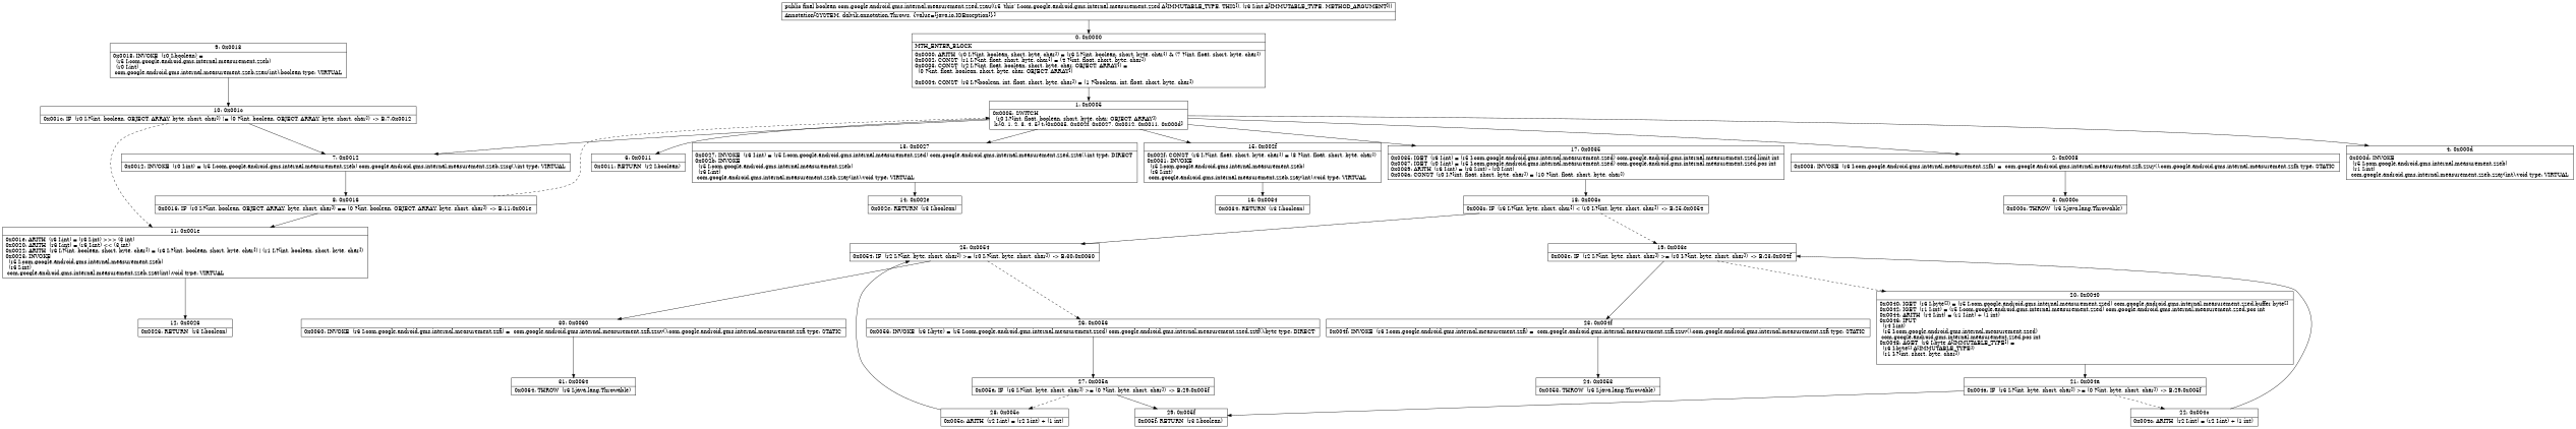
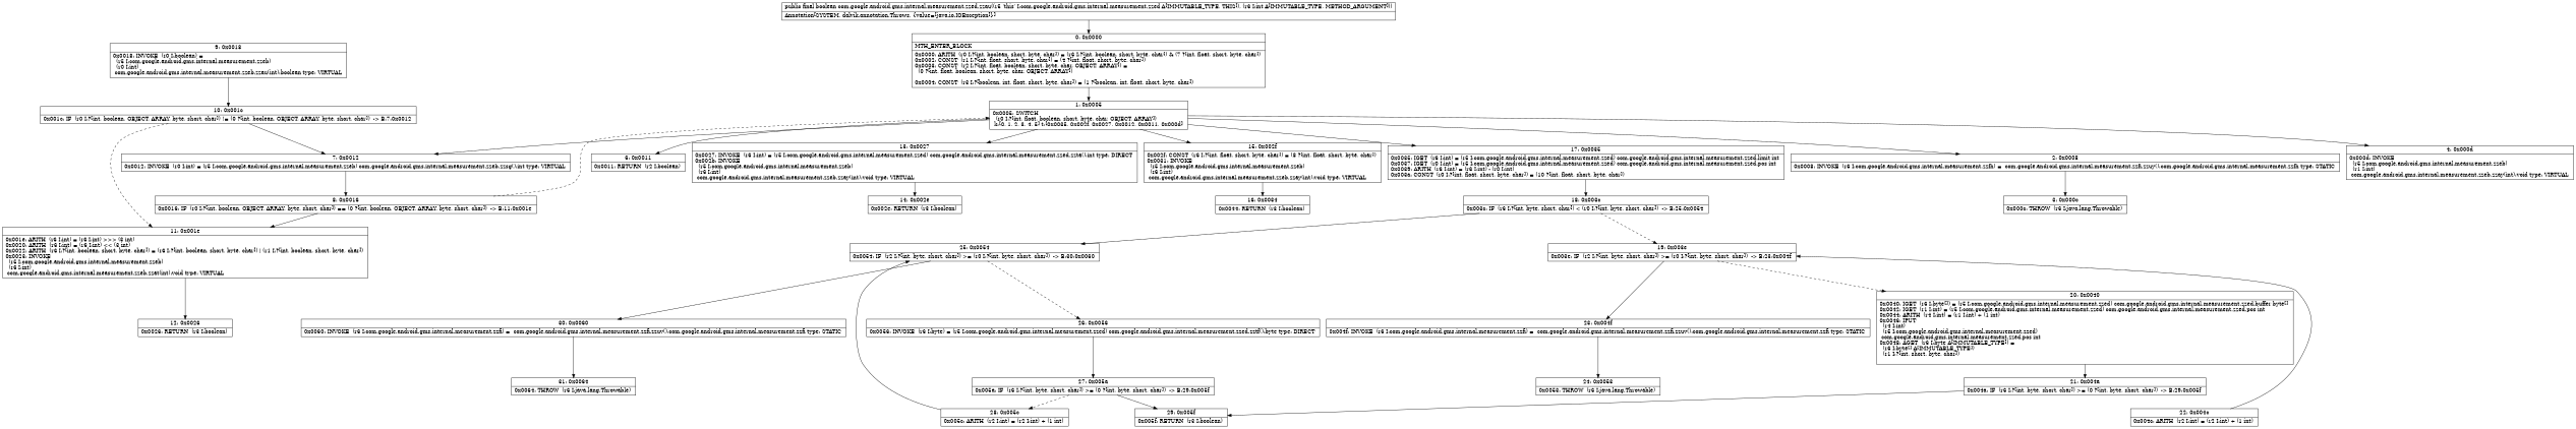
  digraph {
    node [shape=record]
    n1 [label="{0\:\ 0x0000|MTH_ENTER_BLOCK\l|0x0000: ARITH  (r0 I:?[int, boolean, short, byte, char]) = (r6 I:?[int, boolean, short, byte, char]) & (7 ?[int, float, short, byte, char]) \l0x0002: CONST  (r1 I:?[int, float, short, byte, char]) = (4 ?[int, float, short, byte, char]) \l0x0003: CONST  (r2 I:?[int, float, boolean, short, byte, char, OBJECT, ARRAY]) = \l  (0 ?[int, float, boolean, short, byte, char, OBJECT, ARRAY])\l \l0x0004: CONST  (r3 I:?[boolean, int, float, short, byte, char]) = (1 ?[boolean, int, float, short, byte, char]) \l}"]
    n2 [label="{1\:\ 0x0005|0x0005: SWITCH  \l  (r0 I:?[int, float, boolean, short, byte, char, OBJECT, ARRAY])\l k:[0, 1, 2, 3, 4, 5] t:[0x0035, 0x002f, 0x0027, 0x0012, 0x0011, 0x000d] \l}"]
    n3 [label="{2\:\ 0x0008|0x0008: INVOKE  (r6 I:com.google.android.gms.internal.measurement.zzfh) =  com.google.android.gms.internal.measurement.zzfi.zzuy():com.google.android.gms.internal.measurement.zzfh type: STATIC \l}"]
    n4 [label="{4\:\ 0x000d|0x000d: INVOKE  \l  (r5 I:com.google.android.gms.internal.measurement.zzeb)\l  (r1 I:int)\l com.google.android.gms.internal.measurement.zzeb.zzay(int):void type: VIRTUAL \l}"]
    n5 [label="{6\:\ 0x0011|0x0011: RETURN  (r2 I:boolean) \l}"]
    n6 [label="{7\:\ 0x0012|0x0012: INVOKE  (r0 I:int) = (r5 I:com.google.android.gms.internal.measurement.zzeb) com.google.android.gms.internal.measurement.zzeb.zzsg():int type: VIRTUAL \l}"]
    n7 [label="{13\:\ 0x0027|0x0027: INVOKE  (r6 I:int) = (r5 I:com.google.android.gms.internal.measurement.zzed) com.google.android.gms.internal.measurement.zzed.zzta():int type: DIRECT \l0x002b: INVOKE  \l  (r5 I:com.google.android.gms.internal.measurement.zzeb)\l  (r6 I:int)\l com.google.android.gms.internal.measurement.zzeb.zzay(int):void type: VIRTUAL \l}"]
    n8 [label="{15\:\ 0x002f|0x002f: CONST  (r6 I:?[int, float, short, byte, char]) = (8 ?[int, float, short, byte, char]) \l0x0031: INVOKE  \l  (r5 I:com.google.android.gms.internal.measurement.zzeb)\l  (r6 I:int)\l com.google.android.gms.internal.measurement.zzeb.zzay(int):void type: VIRTUAL \l}"]
    n9 [label="{17\:\ 0x0035|0x0035: IGET  (r6 I:int) = (r5 I:com.google.android.gms.internal.measurement.zzed) com.google.android.gms.internal.measurement.zzed.limit int \l0x0037: IGET  (r0 I:int) = (r5 I:com.google.android.gms.internal.measurement.zzed) com.google.android.gms.internal.measurement.zzed.pos int \l0x0039: ARITH  (r6 I:int) = (r6 I:int) \- (r0 I:int) \l0x003a: CONST  (r0 I:?[int, float, short, byte, char]) = (10 ?[int, float, short, byte, char]) \l}"]
    n10 [label="{3\:\ 0x000c|0x000c: THROW  (r6 I:java.lang.Throwable) \l}"]
    n11 [label="{8\:\ 0x0016|0x0016: IF  (r0 I:?[int, boolean, OBJECT, ARRAY, byte, short, char]) == (0 ?[int, boolean, OBJECT, ARRAY, byte, short, char])  \-\> B:11:0x001e \l}"]
    n12 [label="{14\:\ 0x002e|0x002e: RETURN  (r3 I:boolean) \l}"]
-   n13 [label="{16\:\ 0x0034|0x0034: RETURN  (r3 I:boolean) \l}"]
+   n13 [label="{16\:\ 0x0034|0x0044: RETURN  (r3 I:boolean) \l}"]
    n14 [label="{18\:\ 0x003c|0x003c: IF  (r6 I:?[int, byte, short, char]) \< (r0 I:?[int, byte, short, char])  \-\> B:25:0x0054 \l}"]
    n15 [label="{11\:\ 0x001e|0x001e: ARITH  (r6 I:int) = (r6 I:int) \>\>\> (3 int) \l0x0020: ARITH  (r6 I:int) = (r6 I:int) \<\< (3 int) \l0x0022: ARITH  (r6 I:?[int, boolean, short, byte, char]) = (r6 I:?[int, boolean, short, byte, char]) \| (r1 I:?[int, boolean, short, byte, char]) \l0x0023: INVOKE  \l  (r5 I:com.google.android.gms.internal.measurement.zzeb)\l  (r6 I:int)\l com.google.android.gms.internal.measurement.zzeb.zzat(int):void type: VIRTUAL \l}"]
    n16 [label="{9\:\ 0x0018|0x0018: INVOKE  (r0 I:boolean) = \l  (r5 I:com.google.android.gms.internal.measurement.zzeb)\l  (r0 I:int)\l com.google.android.gms.internal.measurement.zzeb.zzau(int):boolean type: VIRTUAL \l}"]
    n17 [label="{10\:\ 0x001c|0x001c: IF  (r0 I:?[int, boolean, OBJECT, ARRAY, byte, short, char]) != (0 ?[int, boolean, OBJECT, ARRAY, byte, short, char])  \-\> B:7:0x0012 \l}"]
    n18 [label="{12\:\ 0x0026|0x0026: RETURN  (r3 I:boolean) \l}"]
    n19 [label="{19\:\ 0x003e|0x003e: IF  (r2 I:?[int, byte, short, char]) \>= (r0 I:?[int, byte, short, char])  \-\> B:23:0x004f \l}"]
    n20 [label="{25\:\ 0x0054|0x0054: IF  (r2 I:?[int, byte, short, char]) \>= (r0 I:?[int, byte, short, char])  \-\> B:30:0x0060 \l}"]
    n21 [label="{20\:\ 0x0040|0x0040: IGET  (r6 I:byte[]) = (r5 I:com.google.android.gms.internal.measurement.zzed) com.google.android.gms.internal.measurement.zzed.buffer byte[] \l0x0042: IGET  (r1 I:int) = (r5 I:com.google.android.gms.internal.measurement.zzed) com.google.android.gms.internal.measurement.zzed.pos int \l0x0044: ARITH  (r4 I:int) = (r1 I:int) + (1 int) \l0x0046: IPUT  \l  (r4 I:int)\l  (r5 I:com.google.android.gms.internal.measurement.zzed)\l com.google.android.gms.internal.measurement.zzed.pos int \l0x0048: AGET  (r6 I:byte A[IMMUTABLE_TYPE]) = \l  (r6 I:byte[] A[IMMUTABLE_TYPE])\l  (r1 I:?[int, short, byte, char])\l \l}"]
    n22 [label="{23\:\ 0x004f|0x004f: INVOKE  (r6 I:com.google.android.gms.internal.measurement.zzfi) =  com.google.android.gms.internal.measurement.zzfi.zzuv():com.google.android.gms.internal.measurement.zzfi type: STATIC \l}"]
    n23 [label="{26\:\ 0x0056|0x0056: INVOKE  (r6 I:byte) = (r5 I:com.google.android.gms.internal.measurement.zzed) com.google.android.gms.internal.measurement.zzed.zztf():byte type: DIRECT \l}"]
    n24 [label="{30\:\ 0x0060|0x0060: INVOKE  (r6 I:com.google.android.gms.internal.measurement.zzfi) =  com.google.android.gms.internal.measurement.zzfi.zzuv():com.google.android.gms.internal.measurement.zzfi type: STATIC \l}"]
    n25 [label="{21\:\ 0x004a|0x004a: IF  (r6 I:?[int, byte, short, char]) \>= (0 ?[int, byte, short, char])  \-\> B:29:0x005f \l}"]
    n26 [label="{24\:\ 0x0053|0x0053: THROW  (r6 I:java.lang.Throwable) \l}"]
    n27 [label="{22\:\ 0x004c|0x004c: ARITH  (r2 I:int) = (r2 I:int) + (1 int) \l}"]
    n28 [label="{29\:\ 0x005f|0x005f: RETURN  (r3 I:boolean) \l}"]
    n29 [label="{27\:\ 0x005a|0x005a: IF  (r6 I:?[int, byte, short, char]) \>= (0 ?[int, byte, short, char])  \-\> B:29:0x005f \l}"]
    n30 [label="{31\:\ 0x0064|0x0064: THROW  (r6 I:java.lang.Throwable) \l}"]
    n31 [label="{28\:\ 0x005c|0x005c: ARITH  (r2 I:int) = (r2 I:int) + (1 int) \l}"]
    n32 [label="{public final boolean com.google.android.gms.internal.measurement.zzed.zzau((r5 'this' I:com.google.android.gms.internal.measurement.zzed A[IMMUTABLE_TYPE, THIS]), (r6 I:int A[IMMUTABLE_TYPE, METHOD_ARGUMENT]))  | Annotation[SYSTEM, dalvik.annotation.Throws, \{value=[java.io.IOException]\}]\l}"]
    n1 -> n2
    n2 -> n3
    n2 -> n4
    n2 -> n5
    n2 -> n6
    n2 -> n7
    n2 -> n8
    n2 -> n9
    n3 -> n10
    n6 -> n11
    n7 -> n12
    n8 -> n13
    n9 -> n14
    n11 -> n2 [style=dashed]
    n11 -> n15
    n14 -> n19 [style=dashed]
    n14 -> n20
    n15 -> n18
    n16 -> n17
    n17 -> n6
    n17 -> n15 [style=dashed]
    n19 -> n21 [style=dashed]
    n19 -> n22
    n20 -> n23 [style=dashed]
    n20 -> n24
    n21 -> n25
    n22 -> n26
    n23 -> n29
    n24 -> n30
-   n25 -> n27 [style=dashed]
    n25 -> n28
    n27 -> n19
    n29 -> n28
    n29 -> n31 [style=dashed]
    n31 -> n20
    n32 -> n1
  }
